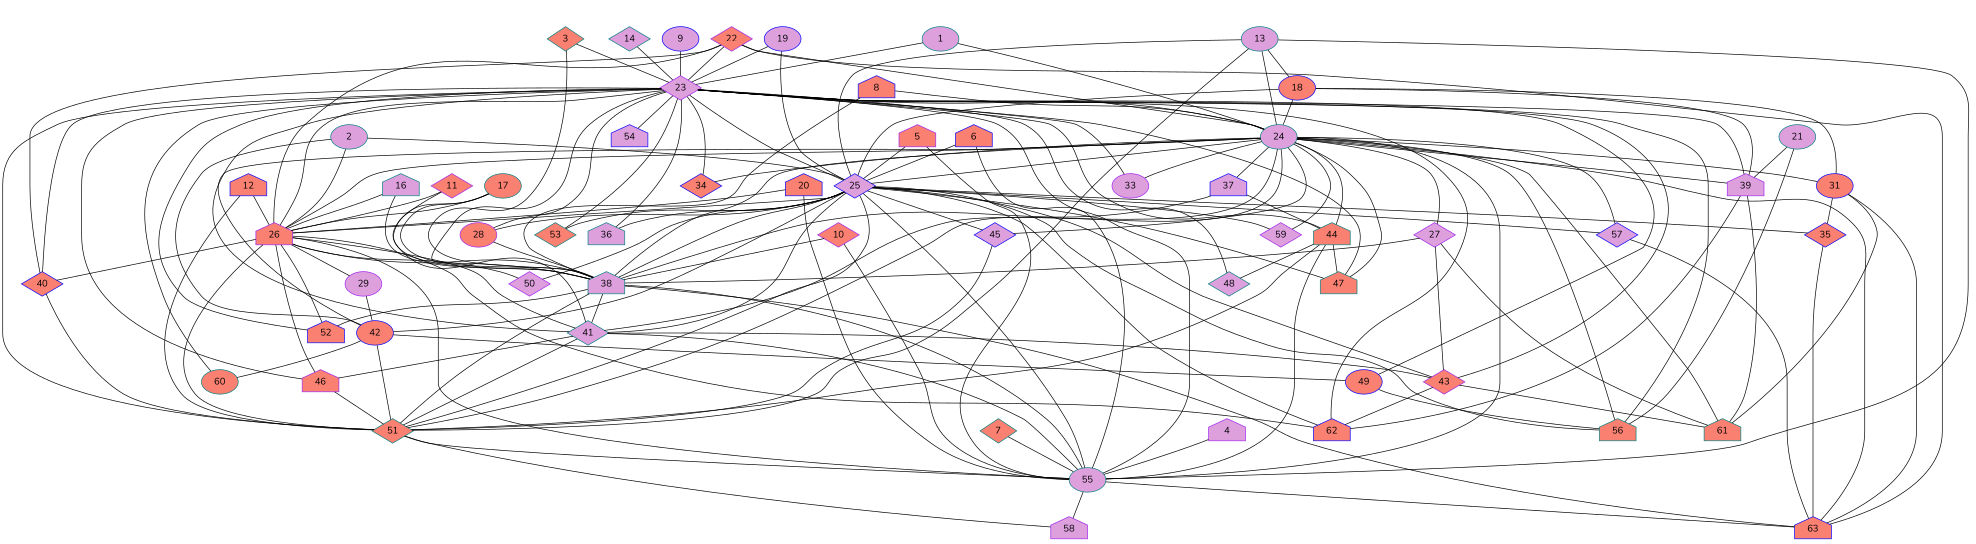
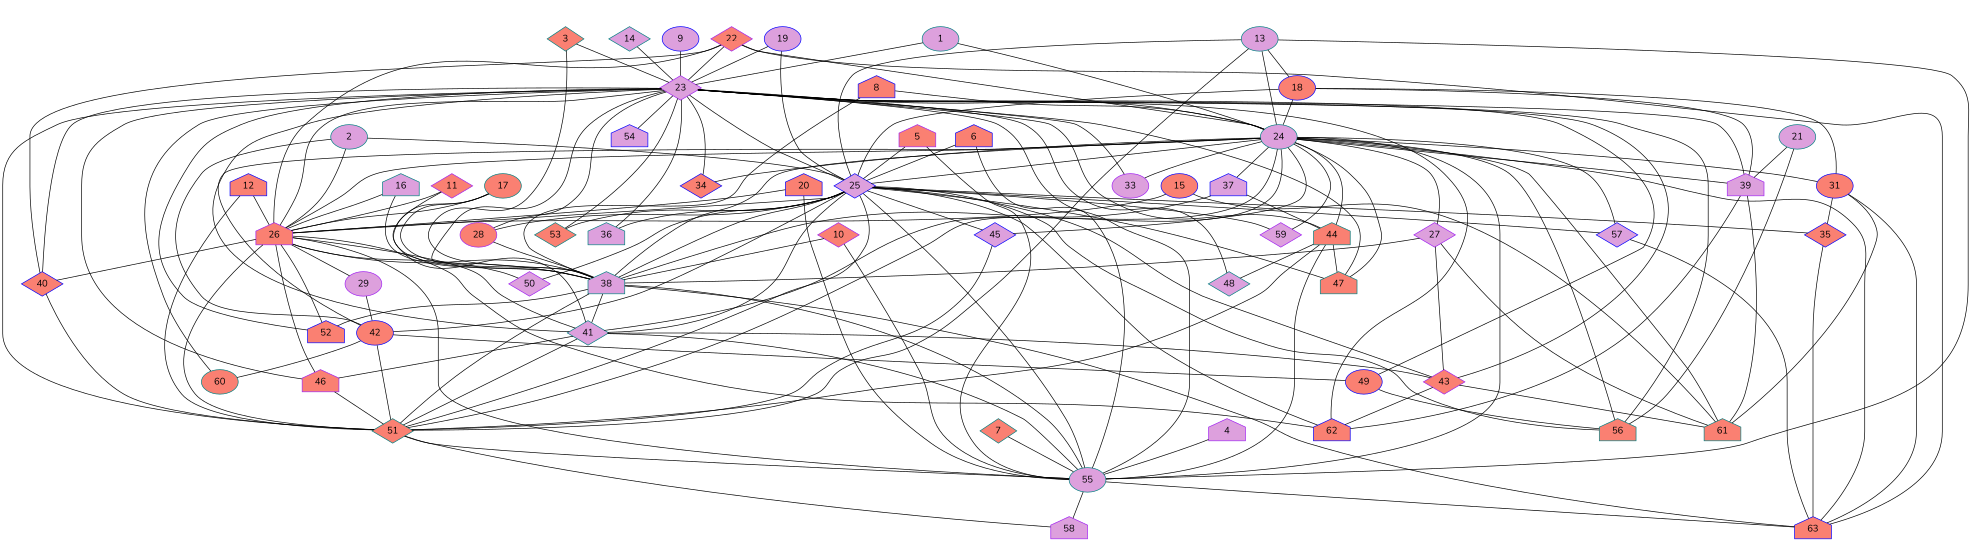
  graph {
    fontname=Nunito
    node [color=teal fillcolor=salmon fontname=Nunito shape=house style=filled]
    edge [fontname=Nunito weight=1.0]
    1 [fillcolor=plum shape=ellipse]
    23 [color=purple fillcolor=plum shape=diamond]
    24 [fillcolor=plum shape=ellipse]
    25 [color=blue fillcolor=plum shape=diamond]
    26 [color=purple]
    38 [fillcolor=plum]
    55 [fillcolor=plum shape=ellipse]
    51 [shape=diamond]
    41 [fillcolor=plum shape=diamond]
    39 [color=purple fillcolor=plum]
    56
    40 [color=blue shape=diamond]
    28 [color=purple shape=ellipse]
    33 [color=purple fillcolor=plum shape=ellipse]
    34 [color=blue shape=diamond]
    36 [fillcolor=plum]
    43 [color=purple shape=diamond]
    44
    46 [color=purple]
    47
    48 [fillcolor=plum shape=diamond]
    49 [color=blue shape=ellipse]
    52 [color=blue]
    53 [shape=diamond]
    54 [color=blue fillcolor=plum]
    60 [shape=ellipse]
    62 [color=blue]
    42 [color=blue shape=ellipse]
    61
    31 [color=blue shape=ellipse]
    63 [color=blue]
    27 [color=purple fillcolor=plum shape=diamond]
    37 [color=blue fillcolor=plum]
    45 [color=blue fillcolor=plum shape=diamond]
    57 [color=blue fillcolor=plum shape=diamond]
    59 [color=purple fillcolor=plum shape=diamond]
    2 [fillcolor=plum shape=ellipse]
    35 [color=blue shape=diamond]
    50 [color=purple fillcolor=plum shape=diamond]
    29 [color=purple fillcolor=plum shape=ellipse]
    3 [shape=diamond]
    4 [color=purple fillcolor=plum]
    58 [color=purple fillcolor=plum]
    5 [color=purple]
    6 [color=blue]
    7 [shape=diamond]
    8 [color=blue]
    9 [color=blue fillcolor=plum shape=ellipse]
    10 [color=purple shape=diamond]
    11 [color=purple shape=diamond]
    12 [color=blue]
    13 [fillcolor=plum shape=ellipse]
    18 [color=blue shape=ellipse]
    14 [fillcolor=plum shape=diamond]
+   15 [color=blue shape=ellipse]
    16 [fillcolor=plum]
    17 [shape=ellipse]
    19 [color=blue fillcolor=plum shape=ellipse]
    20 [color=blue]
    21 [fillcolor=plum shape=ellipse]
    22 [color=purple shape=diamond]
    1 -- 23
    1 -- 24
    23 -- 24 [weight=2.0]
    23 -- 25 [weight=4.0]
    23 -- 26 [weight=3.0]
    23 -- 38 [weight=3.0]
    23 -- 55 [weight=3.0]
    23 -- 51 [weight=6.0]
    23 -- 41 [weight=3.0]
    23 -- 39
    23 -- 56 [weight=2.0]
    23 -- 40
    23 -- 28
    23 -- 33
    23 -- 34
    23 -- 36
    23 -- 43
    23 -- 44
    23 -- 46
    23 -- 47
    23 -- 48
    23 -- 49
    23 -- 52
    23 -- 53
    23 -- 54
    23 -- 60
    23 -- 62
    24 -- 25 [weight=2.0]
    24 -- 26 [weight=2.0]
    24 -- 38
    24 -- 55 [weight=2.0]
    24 -- 51
    24 -- 41
    24 -- 39
    24 -- 56
    24 -- 33
    24 -- 34
    24 -- 44
    24 -- 47
    24 -- 42 [weight=2.0]
    24 -- 61
    24 -- 31
    24 -- 63
    24 -- 27
    24 -- 37
    24 -- 45
    24 -- 57
    24 -- 59
    25 -- 26 [weight=3.0]
    25 -- 38 [weight=3.0]
    25 -- 55 [weight=2.0]
    25 -- 51 [weight=2.0]
    25 -- 41 [weight=3.0]
    25 -- 56
    25 -- 28
    25 -- 36
    25 -- 43
    25 -- 47
    25 -- 53
    25 -- 62
    25 -- 42
    25 -- 45
    25 -- 57 [weight=2.0]
    25 -- 59
    25 -- 35
    25 -- 50
    26 -- 38 [weight=2.0]
    26 -- 55
    26 -- 51
    26 -- 41
    26 -- 40
    26 -- 46
    26 -- 52
    26 -- 62 [weight=2.0]
    26 -- 50
    26 -- 29
    38 -- 55
    38 -- 51
    38 -- 41
    38 -- 52
    38 -- 63
    55 -- 63
    55 -- 58
    51 -- 55
    51 -- 58
    41 -- 55
    41 -- 51
    41 -- 43
    41 -- 46
    39 -- 62
    39 -- 61
    40 -- 51
    28 -- 38
    43 -- 62
    43 -- 61
    44 -- 55
    44 -- 51 [weight=2.0]
    44 -- 47
    44 -- 48
    46 -- 51
    49 -- 56
    42 -- 51
    42 -- 49
    42 -- 60
    31 -- 61
    31 -- 63
    31 -- 35
    27 -- 38 [weight=2.0]
    27 -- 43
    27 -- 61
    37 -- 38
    37 -- 44
    45 -- 51
    57 -- 63
    2 -- 25
    2 -- 26
    2 -- 42
    35 -- 63
    29 -- 42
    3 -- 23
    3 -- 38
    4 -- 55
    5 -- 25
    5 -- 55
    6 -- 25
    6 -- 55
    7 -- 55
    8 -- 24
    8 -- 38
    9 -- 23 [weight=2.0]
    10 -- 38
    10 -- 55
    11 -- 26
    11 -- 38
    12 -- 26
    12 -- 51
    13 -- 24
    13 -- 25
    13 -- 55
    13 -- 51
    13 -- 18
    18 -- 24
    18 -- 25
    18 -- 39
    18 -- 31
    14 -- 23
+   15 -- 26
+   15 -- 61
    16 -- 26
    16 -- 38
    17 -- 26
    17 -- 38
    17 -- 41
    19 -- 23 [weight=2.0]
    19 -- 25
    20 -- 26
    20 -- 55
    21 -- 39
    21 -- 56
    22 -- 23
    22 -- 24 [weight=2.0]
    22 -- 26
    22 -- 40
    22 -- 63
  }
